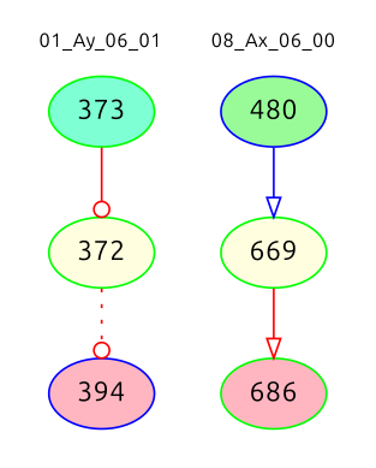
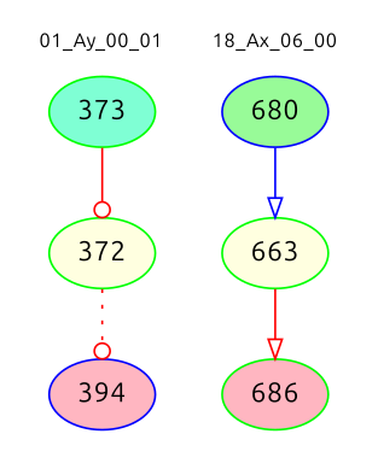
  digraph {
    fontname=Ubuntu
    node [color=green fillcolor=lightyellow fontname=Ubuntu style=filled]
    edge [arrowhead=odot color=red fontname=Ubuntu style=solid]
    n1 [fillcolor=aquamarine label=373]
    n2 [label=372]
    n3 [color=blue fillcolor=lightpink label=394]
-   n4 [color=blue fillcolor=palegreen label=480]
-   n5 [label=669]
+   n4 [color=blue fillcolor=palegreen label=680]
+   n5 [label=663]
    n6 [fillcolor=lightpink label=686]
    subgraph cluster_1 {
      color=white
      fontsize=10
-     label="01_Ay_06_01"
+     label="01_Ay_00_01"
      n1
      n2
      n3
    }
    subgraph cluster_2 {
      color=white
      fontsize=10
-     label="08_Ax_06_00"
+     label="18_Ax_06_00"
      n4
      n5
      n6
    }
    n1 -> n2
    n2 -> n3 [style=dotted]
    n4 -> n5 [arrowhead=onormal color=blue]
    n5 -> n6 [arrowhead=onormal]
  }
